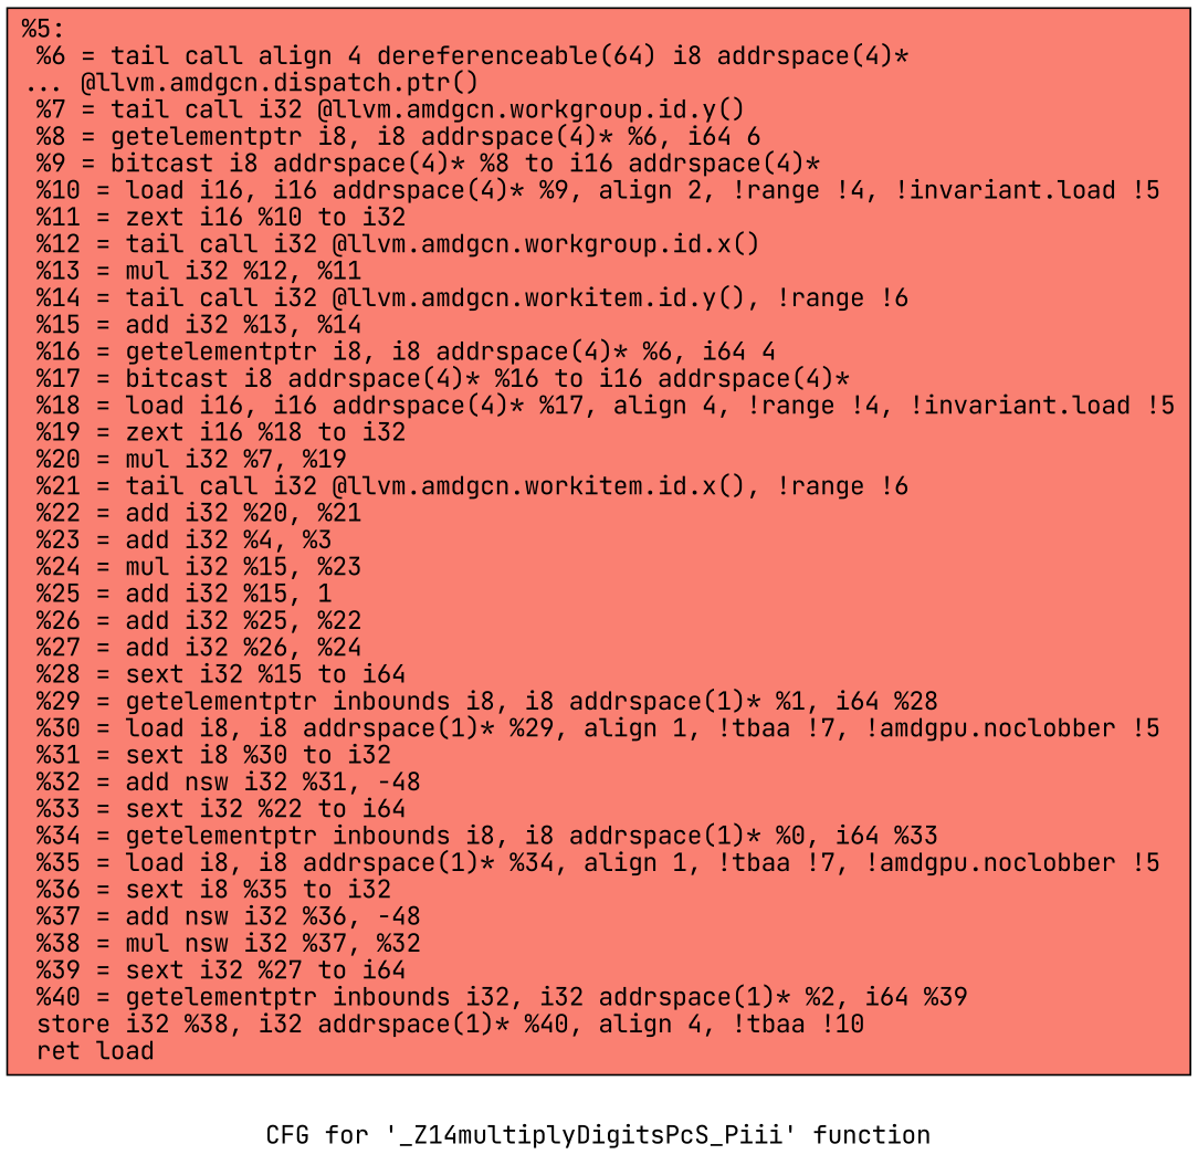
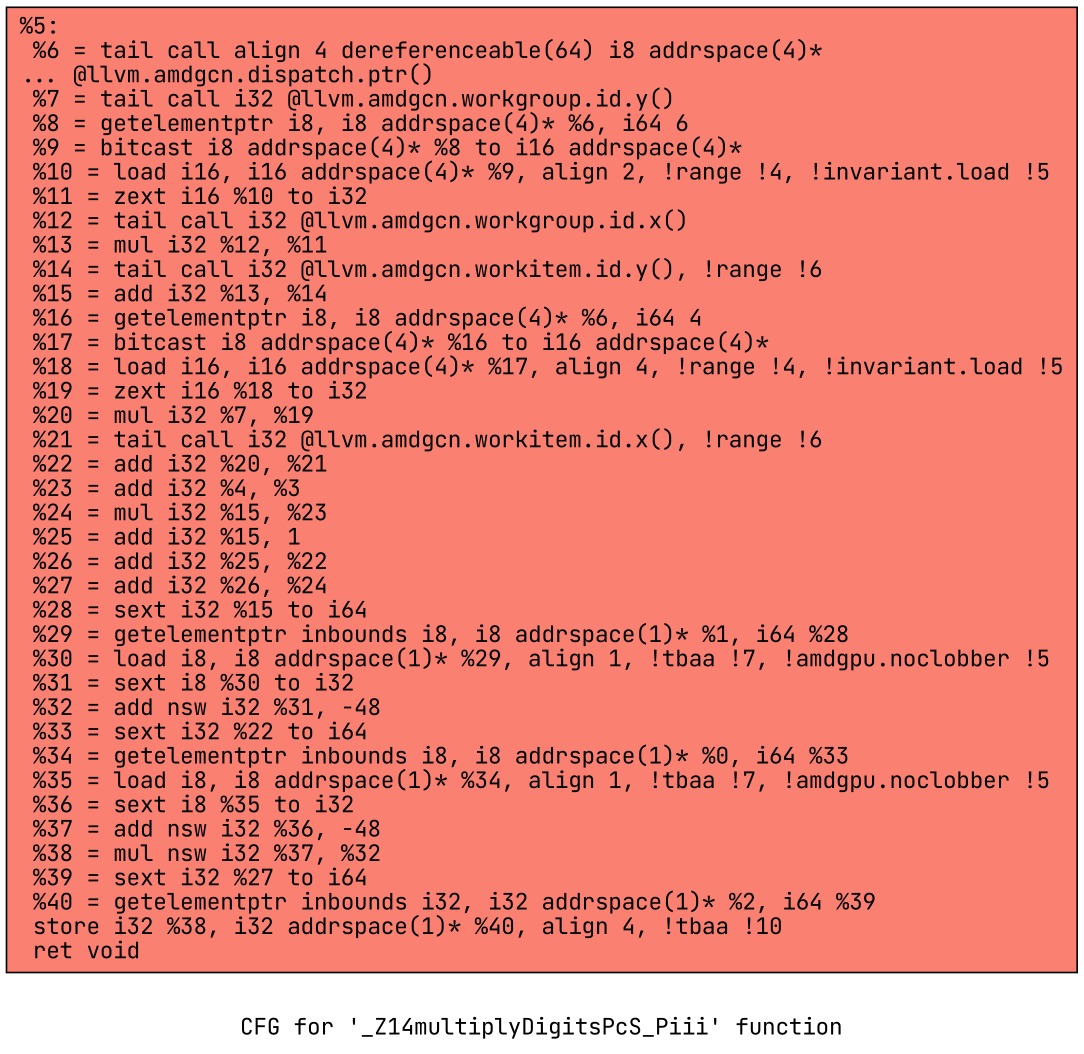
  digraph {
    label="CFG for '_Z14multiplyDigitsPcS_Piii' function"
    fontname="JetBrains Mono"
-   n1 [color=black fillcolor=salmon label="{%5:\l  %6 = tail call align 4 dereferenceable(64) i8 addrspace(4)*\l... @llvm.amdgcn.dispatch.ptr()\l  %7 = tail call i32 @llvm.amdgcn.workgroup.id.y()\l  %8 = getelementptr i8, i8 addrspace(4)* %6, i64 6\l  %9 = bitcast i8 addrspace(4)* %8 to i16 addrspace(4)*\l  %10 = load i16, i16 addrspace(4)* %9, align 2, !range !4, !invariant.load !5\l  %11 = zext i16 %10 to i32\l  %12 = tail call i32 @llvm.amdgcn.workgroup.id.x()\l  %13 = mul i32 %12, %11\l  %14 = tail call i32 @llvm.amdgcn.workitem.id.y(), !range !6\l  %15 = add i32 %13, %14\l  %16 = getelementptr i8, i8 addrspace(4)* %6, i64 4\l  %17 = bitcast i8 addrspace(4)* %16 to i16 addrspace(4)*\l  %18 = load i16, i16 addrspace(4)* %17, align 4, !range !4, !invariant.load !5\l  %19 = zext i16 %18 to i32\l  %20 = mul i32 %7, %19\l  %21 = tail call i32 @llvm.amdgcn.workitem.id.x(), !range !6\l  %22 = add i32 %20, %21\l  %23 = add i32 %4, %3\l  %24 = mul i32 %15, %23\l  %25 = add i32 %15, 1\l  %26 = add i32 %25, %22\l  %27 = add i32 %26, %24\l  %28 = sext i32 %15 to i64\l  %29 = getelementptr inbounds i8, i8 addrspace(1)* %1, i64 %28\l  %30 = load i8, i8 addrspace(1)* %29, align 1, !tbaa !7, !amdgpu.noclobber !5\l  %31 = sext i8 %30 to i32\l  %32 = add nsw i32 %31, -48\l  %33 = sext i32 %22 to i64\l  %34 = getelementptr inbounds i8, i8 addrspace(1)* %0, i64 %33\l  %35 = load i8, i8 addrspace(1)* %34, align 1, !tbaa !7, !amdgpu.noclobber !5\l  %36 = sext i8 %35 to i32\l  %37 = add nsw i32 %36, -48\l  %38 = mul nsw i32 %37, %32\l  %39 = sext i32 %27 to i64\l  %40 = getelementptr inbounds i32, i32 addrspace(1)* %2, i64 %39\l  store i32 %38, i32 addrspace(1)* %40, align 4, !tbaa !10\l  ret load\l}" shape=record style=filled fontname="JetBrains Mono"]
+   n1 [color=black fillcolor=salmon label="{%5:\l  %6 = tail call align 4 dereferenceable(64) i8 addrspace(4)*\l... @llvm.amdgcn.dispatch.ptr()\l  %7 = tail call i32 @llvm.amdgcn.workgroup.id.y()\l  %8 = getelementptr i8, i8 addrspace(4)* %6, i64 6\l  %9 = bitcast i8 addrspace(4)* %8 to i16 addrspace(4)*\l  %10 = load i16, i16 addrspace(4)* %9, align 2, !range !4, !invariant.load !5\l  %11 = zext i16 %10 to i32\l  %12 = tail call i32 @llvm.amdgcn.workgroup.id.x()\l  %13 = mul i32 %12, %11\l  %14 = tail call i32 @llvm.amdgcn.workitem.id.y(), !range !6\l  %15 = add i32 %13, %14\l  %16 = getelementptr i8, i8 addrspace(4)* %6, i64 4\l  %17 = bitcast i8 addrspace(4)* %16 to i16 addrspace(4)*\l  %18 = load i16, i16 addrspace(4)* %17, align 4, !range !4, !invariant.load !5\l  %19 = zext i16 %18 to i32\l  %20 = mul i32 %7, %19\l  %21 = tail call i32 @llvm.amdgcn.workitem.id.x(), !range !6\l  %22 = add i32 %20, %21\l  %23 = add i32 %4, %3\l  %24 = mul i32 %15, %23\l  %25 = add i32 %15, 1\l  %26 = add i32 %25, %22\l  %27 = add i32 %26, %24\l  %28 = sext i32 %15 to i64\l  %29 = getelementptr inbounds i8, i8 addrspace(1)* %1, i64 %28\l  %30 = load i8, i8 addrspace(1)* %29, align 1, !tbaa !7, !amdgpu.noclobber !5\l  %31 = sext i8 %30 to i32\l  %32 = add nsw i32 %31, -48\l  %33 = sext i32 %22 to i64\l  %34 = getelementptr inbounds i8, i8 addrspace(1)* %0, i64 %33\l  %35 = load i8, i8 addrspace(1)* %34, align 1, !tbaa !7, !amdgpu.noclobber !5\l  %36 = sext i8 %35 to i32\l  %37 = add nsw i32 %36, -48\l  %38 = mul nsw i32 %37, %32\l  %39 = sext i32 %27 to i64\l  %40 = getelementptr inbounds i32, i32 addrspace(1)* %2, i64 %39\l  store i32 %38, i32 addrspace(1)* %40, align 4, !tbaa !10\l  ret void\l}" shape=record style=filled fontname="JetBrains Mono"]
  }
